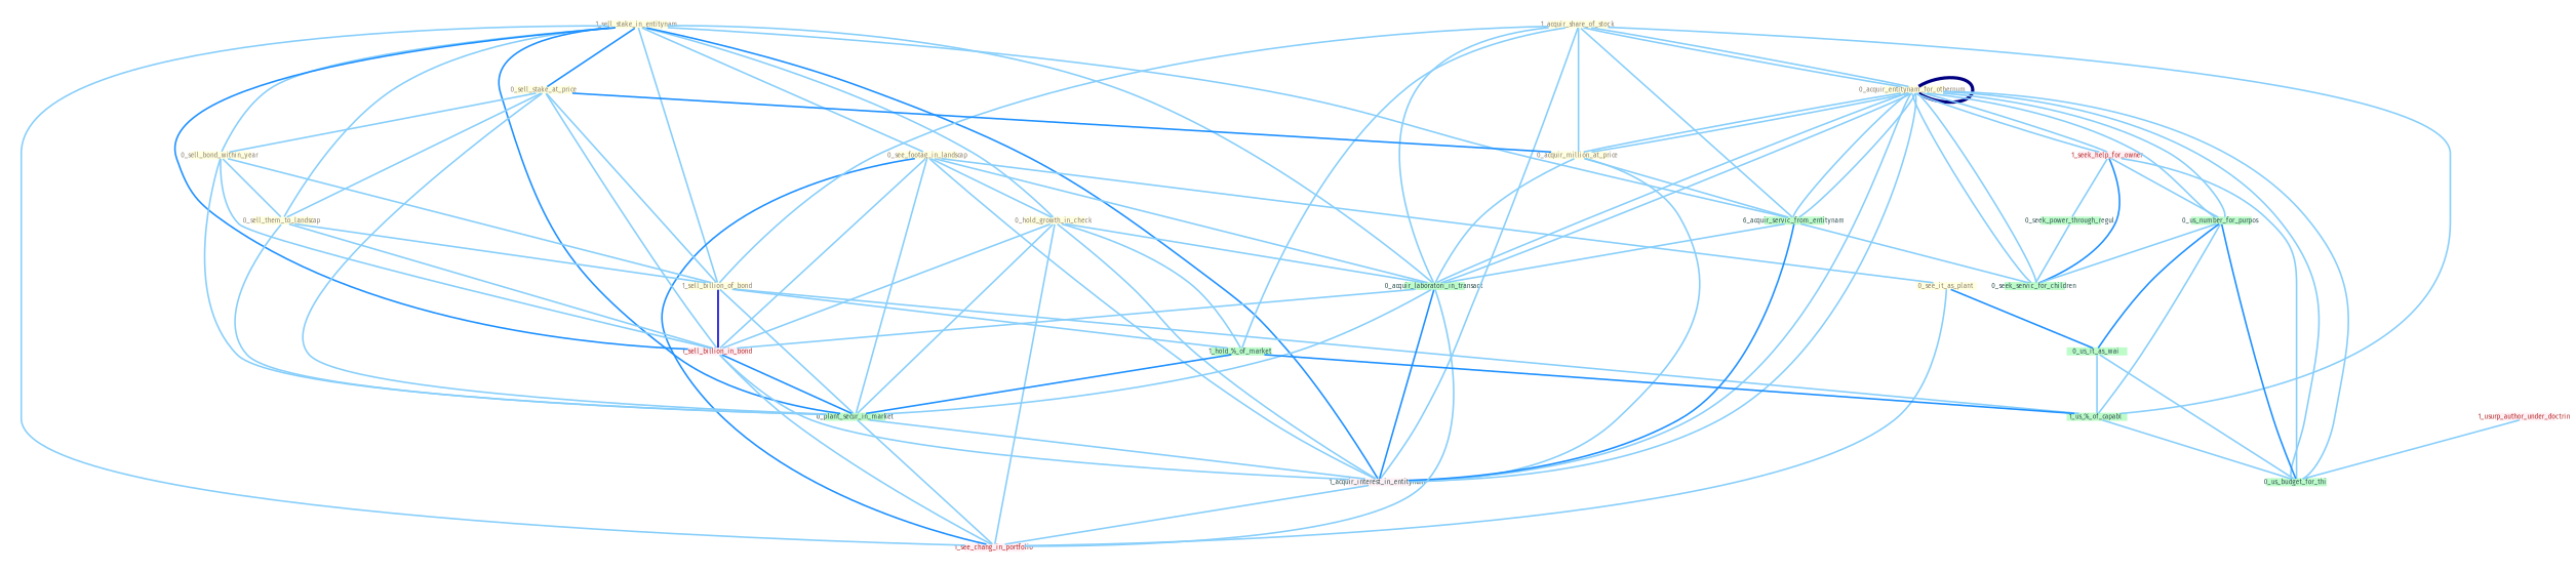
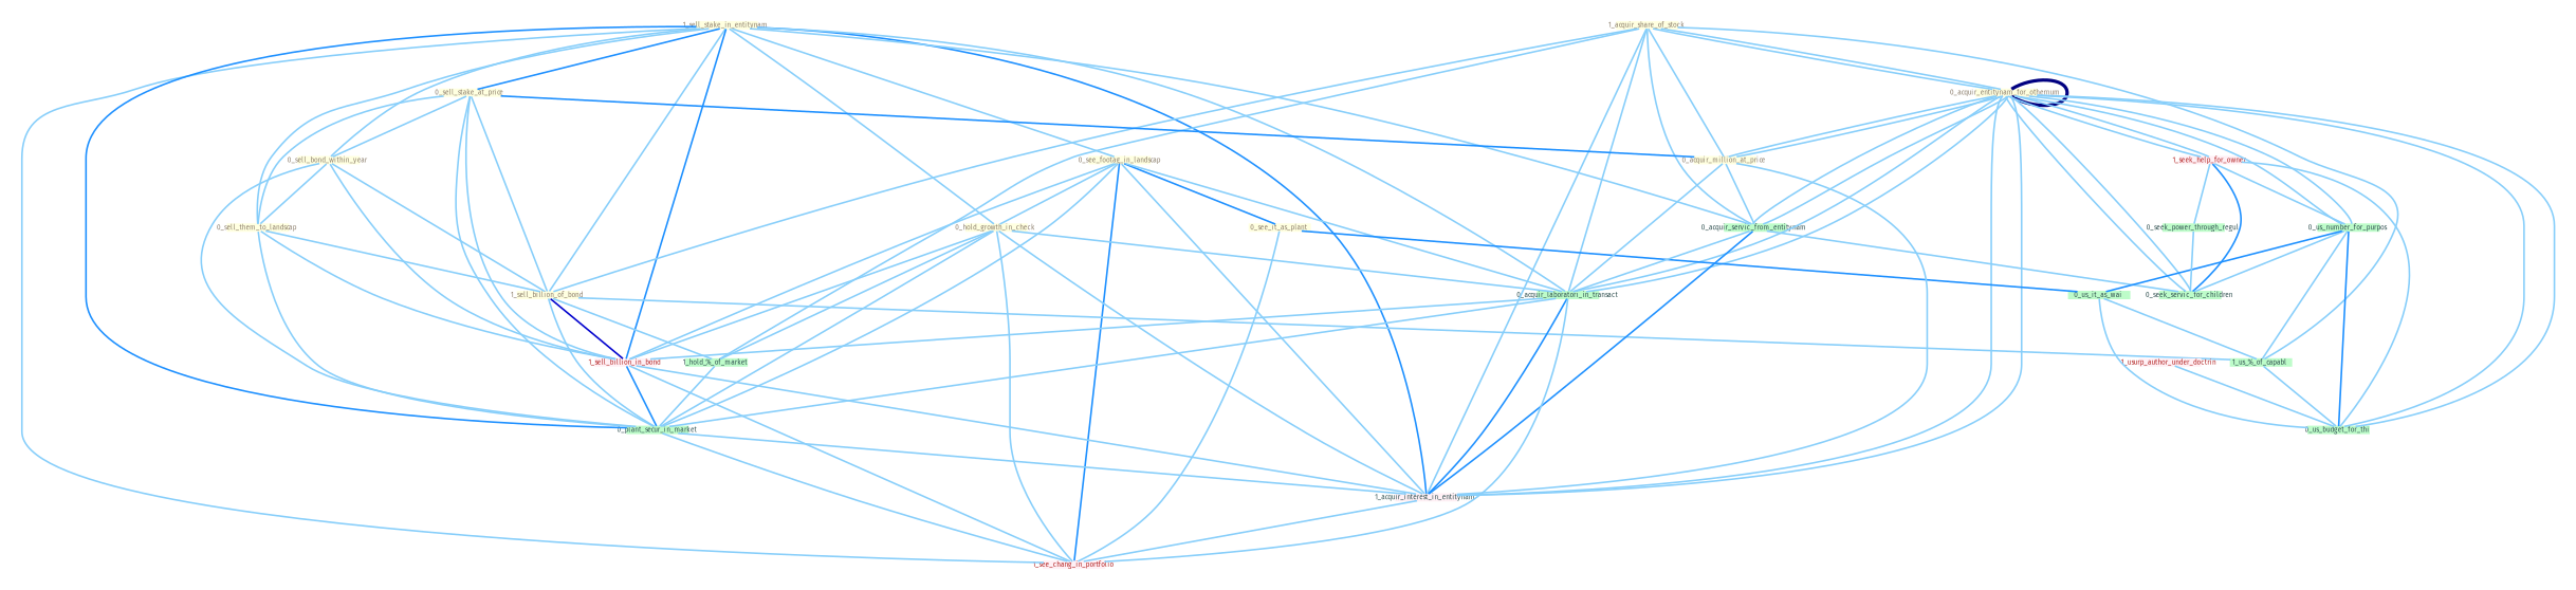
  graph {
    fontname="Fira Sans"
    node [color="#ffffe0" fixedsize=true fontcolor="#8b7d6b" fontname="Fira Sans" fontsize=4 shape=polygon style=filled]
    edge [color="#87cefa" fontname="Fira Sans" w=1]
    "1_sell_stake_in_entitynam " [height=.06 width=.5]
    n2 [height=.06 label="0_see_footag_in_landscap" width=.5]
    "0_hold_growth_in_check " [height=.06 width=.5]
    "1_acquir_share_of_stock " [height=.06 width=.5]
    "0_sell_stake_at_price " [height=.06 width=.5]
    "0_sell_bond_within_year " [height=.06 width=.5]
    "0_acquir_entitynam_for_othernum " [height=.06 width=.5]
    "0_sell_them_to_landscap " [height=.06 width=.5]
    "0_see_it_as_plant " [height=.06 width=.5]
    "0_acquir_million_at_price " [height=.06 width=.5]
    "1_sell_billion_of_bond " [height=.06 width=.5]
    "1_seek_help_for_owner " [color="#fff0f5" fontcolor="#b22222" height=.06 width=.5]
    "1_sell_billion_in_bond " [color="#fff0f5" fontcolor="#b22222" height=.06 width=.5]
    "1_usurp_author_under_doctrin " [color="#fff0f5" fontcolor="#b22222" height=.06 width=.5]
    "1_acquir_interest_in_entitynam " [color="#fff0f5" fontcolor="#2f4f4f" height=.06 width=.5]
    "1_see_chang_in_portfolio " [color="#fff0f5" fontcolor="#b22222" height=.06 width=.5]
-   "0_acquir_servic_from_entitynam " [color="#BDFCC9" fontcolor="#2f4f4f" height=.06 width=.5 label="6_acquir_servic_from_entitynam"]
+   "0_acquir_servic_from_entitynam " [color="#BDFCC9" fontcolor="#2f4f4f" height=.06 width=.5]
    "0_acquir_laboratori_in_transact " [color="#BDFCC9" fontcolor="#2f4f4f" height=.06 width=.5]
    n19 [color="#BDFCC9" fontcolor="#2f4f4f" height=.06 label="0_plant_secur_in_market" width=.5]
    "1_hold_%_of_market " [color="#BDFCC9" fontcolor="#2f4f4f" height=.06 width=.5]
    "1_us_%_of_capabl " [color="#BDFCC9" fontcolor="#2f4f4f" height=.06 width=.5]
    "0_us_number_for_purpos " [color="#BDFCC9" fontcolor="#2f4f4f" height=.06 width=.5]
    "0_seek_servic_for_children " [color="#BDFCC9" fontcolor="#2f4f4f" height=.06 width=.5]
    "0_us_budget_for_thi " [color="#BDFCC9" fontcolor="#2f4f4f" height=.06 width=.5]
    "0_us_it_as_wai " [color="#BDFCC9" fontcolor="#2f4f4f" height=.06 width=.5]
    "0_seek_power_through_regul " [color="#BDFCC9" fontcolor="#2f4f4f" height=.06 width=.5]
    subgraph sub_1 {
      "1_sell_stake_in_entitynam "
      n2
      "0_hold_growth_in_check "
      "1_acquir_share_of_stock "
      "0_sell_stake_at_price "
      "0_sell_bond_within_year "
      "0_acquir_entitynam_for_othernum "
      "0_sell_them_to_landscap "
      "0_see_it_as_plant "
      "0_acquir_million_at_price "
      "1_sell_billion_of_bond "
    }
    subgraph sub_2 {
      "1_seek_help_for_owner "
      "1_sell_billion_in_bond "
      "1_usurp_author_under_doctrin "
      "1_acquir_interest_in_entitynam "
      "1_see_chang_in_portfolio "
    }
    "1_sell_stake_in_entitynam " -- n2
    "1_sell_stake_in_entitynam " -- "0_hold_growth_in_check "
    "1_sell_stake_in_entitynam " -- "0_sell_stake_at_price " [color="#1e90ff" w=2]
    "1_sell_stake_in_entitynam " -- "0_sell_bond_within_year "
    "1_sell_stake_in_entitynam " -- "0_sell_them_to_landscap "
    "1_sell_stake_in_entitynam " -- "1_sell_billion_of_bond "
    "1_sell_stake_in_entitynam " -- "1_sell_billion_in_bond " [color="#1e90ff" w=2]
    "1_sell_stake_in_entitynam " -- "1_acquir_interest_in_entitynam " [color="#1e90ff" w=2]
    "1_sell_stake_in_entitynam " -- "1_see_chang_in_portfolio "
    "1_sell_stake_in_entitynam " -- "0_acquir_servic_from_entitynam "
    "1_sell_stake_in_entitynam " -- "0_acquir_laboratori_in_transact "
    "1_sell_stake_in_entitynam " -- n19 [color="#1e90ff" w=2]
    n2 -- "0_hold_growth_in_check "
-   n2 -- "0_see_it_as_plant "
+   n2 -- "0_see_it_as_plant " [color="#1e90ff"]
    n2 -- "1_sell_billion_in_bond "
    n2 -- "1_acquir_interest_in_entitynam "
    n2 -- "1_see_chang_in_portfolio " [color="#1e90ff" w=2]
    n2 -- "0_acquir_laboratori_in_transact "
    n2 -- n19
    "0_hold_growth_in_check " -- "1_sell_billion_in_bond "
    "0_hold_growth_in_check " -- "1_acquir_interest_in_entitynam "
    "0_hold_growth_in_check " -- "1_see_chang_in_portfolio "
    "0_hold_growth_in_check " -- "0_acquir_laboratori_in_transact "
    "0_hold_growth_in_check " -- n19
    "0_hold_growth_in_check " -- "1_hold_%_of_market "
    "1_acquir_share_of_stock " -- "0_acquir_entitynam_for_othernum "
    "1_acquir_share_of_stock " -- "0_acquir_entitynam_for_othernum "
    "1_acquir_share_of_stock " -- "0_acquir_million_at_price "
    "1_acquir_share_of_stock " -- "1_sell_billion_of_bond "
    "1_acquir_share_of_stock " -- "1_acquir_interest_in_entitynam "
    "1_acquir_share_of_stock " -- "0_acquir_servic_from_entitynam "
    "1_acquir_share_of_stock " -- "0_acquir_laboratori_in_transact "
    "1_acquir_share_of_stock " -- "1_hold_%_of_market "
    "1_acquir_share_of_stock " -- "1_us_%_of_capabl "
    "0_sell_stake_at_price " -- "0_sell_bond_within_year "
    "0_sell_stake_at_price " -- "0_sell_them_to_landscap "
    "0_sell_stake_at_price " -- "0_acquir_million_at_price " [color="#1e90ff" w=2]
    "0_sell_stake_at_price " -- "1_sell_billion_of_bond "
    "0_sell_stake_at_price " -- "1_sell_billion_in_bond "
    "0_sell_stake_at_price " -- n19
    "0_sell_bond_within_year " -- "0_sell_them_to_landscap "
    "0_sell_bond_within_year " -- "1_sell_billion_of_bond "
    "0_sell_bond_within_year " -- "1_sell_billion_in_bond "
    "0_sell_bond_within_year " -- n19
    "0_acquir_entitynam_for_othernum " -- "0_acquir_entitynam_for_othernum " [color="#000080" style=bold w=4]
    "0_acquir_entitynam_for_othernum " -- "0_acquir_million_at_price "
    "0_acquir_entitynam_for_othernum " -- "0_acquir_million_at_price "
    "0_acquir_entitynam_for_othernum " -- "1_seek_help_for_owner "
    "0_acquir_entitynam_for_othernum " -- "1_seek_help_for_owner "
    "0_acquir_entitynam_for_othernum " -- "1_acquir_interest_in_entitynam "
    "0_acquir_entitynam_for_othernum " -- "1_acquir_interest_in_entitynam "
    "0_acquir_entitynam_for_othernum " -- "0_acquir_servic_from_entitynam "
    "0_acquir_entitynam_for_othernum " -- "0_acquir_servic_from_entitynam "
    "0_acquir_entitynam_for_othernum " -- "0_acquir_laboratori_in_transact "
    "0_acquir_entitynam_for_othernum " -- "0_acquir_laboratori_in_transact "
    "0_acquir_entitynam_for_othernum " -- "0_us_number_for_purpos "
    "0_acquir_entitynam_for_othernum " -- "0_us_number_for_purpos "
    "0_acquir_entitynam_for_othernum " -- "0_seek_servic_for_children "
    "0_acquir_entitynam_for_othernum " -- "0_seek_servic_for_children "
    "0_acquir_entitynam_for_othernum " -- "0_us_budget_for_thi "
    "0_acquir_entitynam_for_othernum " -- "0_us_budget_for_thi "
    "0_sell_them_to_landscap " -- "1_sell_billion_of_bond "
    "0_sell_them_to_landscap " -- "1_sell_billion_in_bond "
    "0_sell_them_to_landscap " -- n19
    "0_see_it_as_plant " -- "1_see_chang_in_portfolio "
    "0_see_it_as_plant " -- "0_us_it_as_wai " [color="#1e90ff" w=2]
    "0_acquir_million_at_price " -- "1_acquir_interest_in_entitynam "
    "0_acquir_million_at_price " -- "0_acquir_servic_from_entitynam "
    "0_acquir_million_at_price " -- "0_acquir_laboratori_in_transact "
    "1_sell_billion_of_bond " -- "1_sell_billion_in_bond " [color="#0000cd" w=3]
    "1_sell_billion_of_bond " -- n19
    "1_sell_billion_of_bond " -- "1_hold_%_of_market "
    "1_sell_billion_of_bond " -- "1_us_%_of_capabl "
    "1_seek_help_for_owner " -- "0_us_number_for_purpos "
    "1_seek_help_for_owner " -- "0_seek_servic_for_children " [color="#1e90ff" w=2]
    "1_seek_help_for_owner " -- "0_us_budget_for_thi "
    "1_seek_help_for_owner " -- "0_seek_power_through_regul "
    "1_sell_billion_in_bond " -- "1_acquir_interest_in_entitynam "
    "1_sell_billion_in_bond " -- "1_see_chang_in_portfolio "
    "1_sell_billion_in_bond " -- n19 [color="#1e90ff" w=2]
    "1_usurp_author_under_doctrin " -- "0_us_budget_for_thi "
    "1_acquir_interest_in_entitynam " -- "1_see_chang_in_portfolio "
    "0_acquir_servic_from_entitynam " -- "1_acquir_interest_in_entitynam " [color="#1e90ff" w=2]
    "0_acquir_servic_from_entitynam " -- "0_acquir_laboratori_in_transact "
    "0_acquir_servic_from_entitynam " -- "0_seek_servic_for_children "
    "0_acquir_laboratori_in_transact " -- "1_sell_billion_in_bond "
    "0_acquir_laboratori_in_transact " -- "1_acquir_interest_in_entitynam " [color="#1e90ff" w=2]
    "0_acquir_laboratori_in_transact " -- "1_see_chang_in_portfolio "
    "0_acquir_laboratori_in_transact " -- n19
    n19 -- "1_acquir_interest_in_entitynam "
    n19 -- "1_see_chang_in_portfolio "
-   "1_hold_%_of_market " -- n19 [color="#1e90ff"]
-   "1_hold_%_of_market " -- "1_us_%_of_capabl " [color="#1e90ff" w=2]
+   "1_hold_%_of_market " -- n19
    "1_us_%_of_capabl " -- "0_us_budget_for_thi "
    "0_us_number_for_purpos " -- "1_us_%_of_capabl "
    "0_us_number_for_purpos " -- "0_seek_servic_for_children "
    "0_us_number_for_purpos " -- "0_us_budget_for_thi " [color="#1e90ff" w=2]
    "0_us_number_for_purpos " -- "0_us_it_as_wai " [color="#1e90ff"]
    "0_us_it_as_wai " -- "1_us_%_of_capabl "
    "0_us_it_as_wai " -- "0_us_budget_for_thi "
    "0_seek_power_through_regul " -- "0_seek_servic_for_children "
  }
